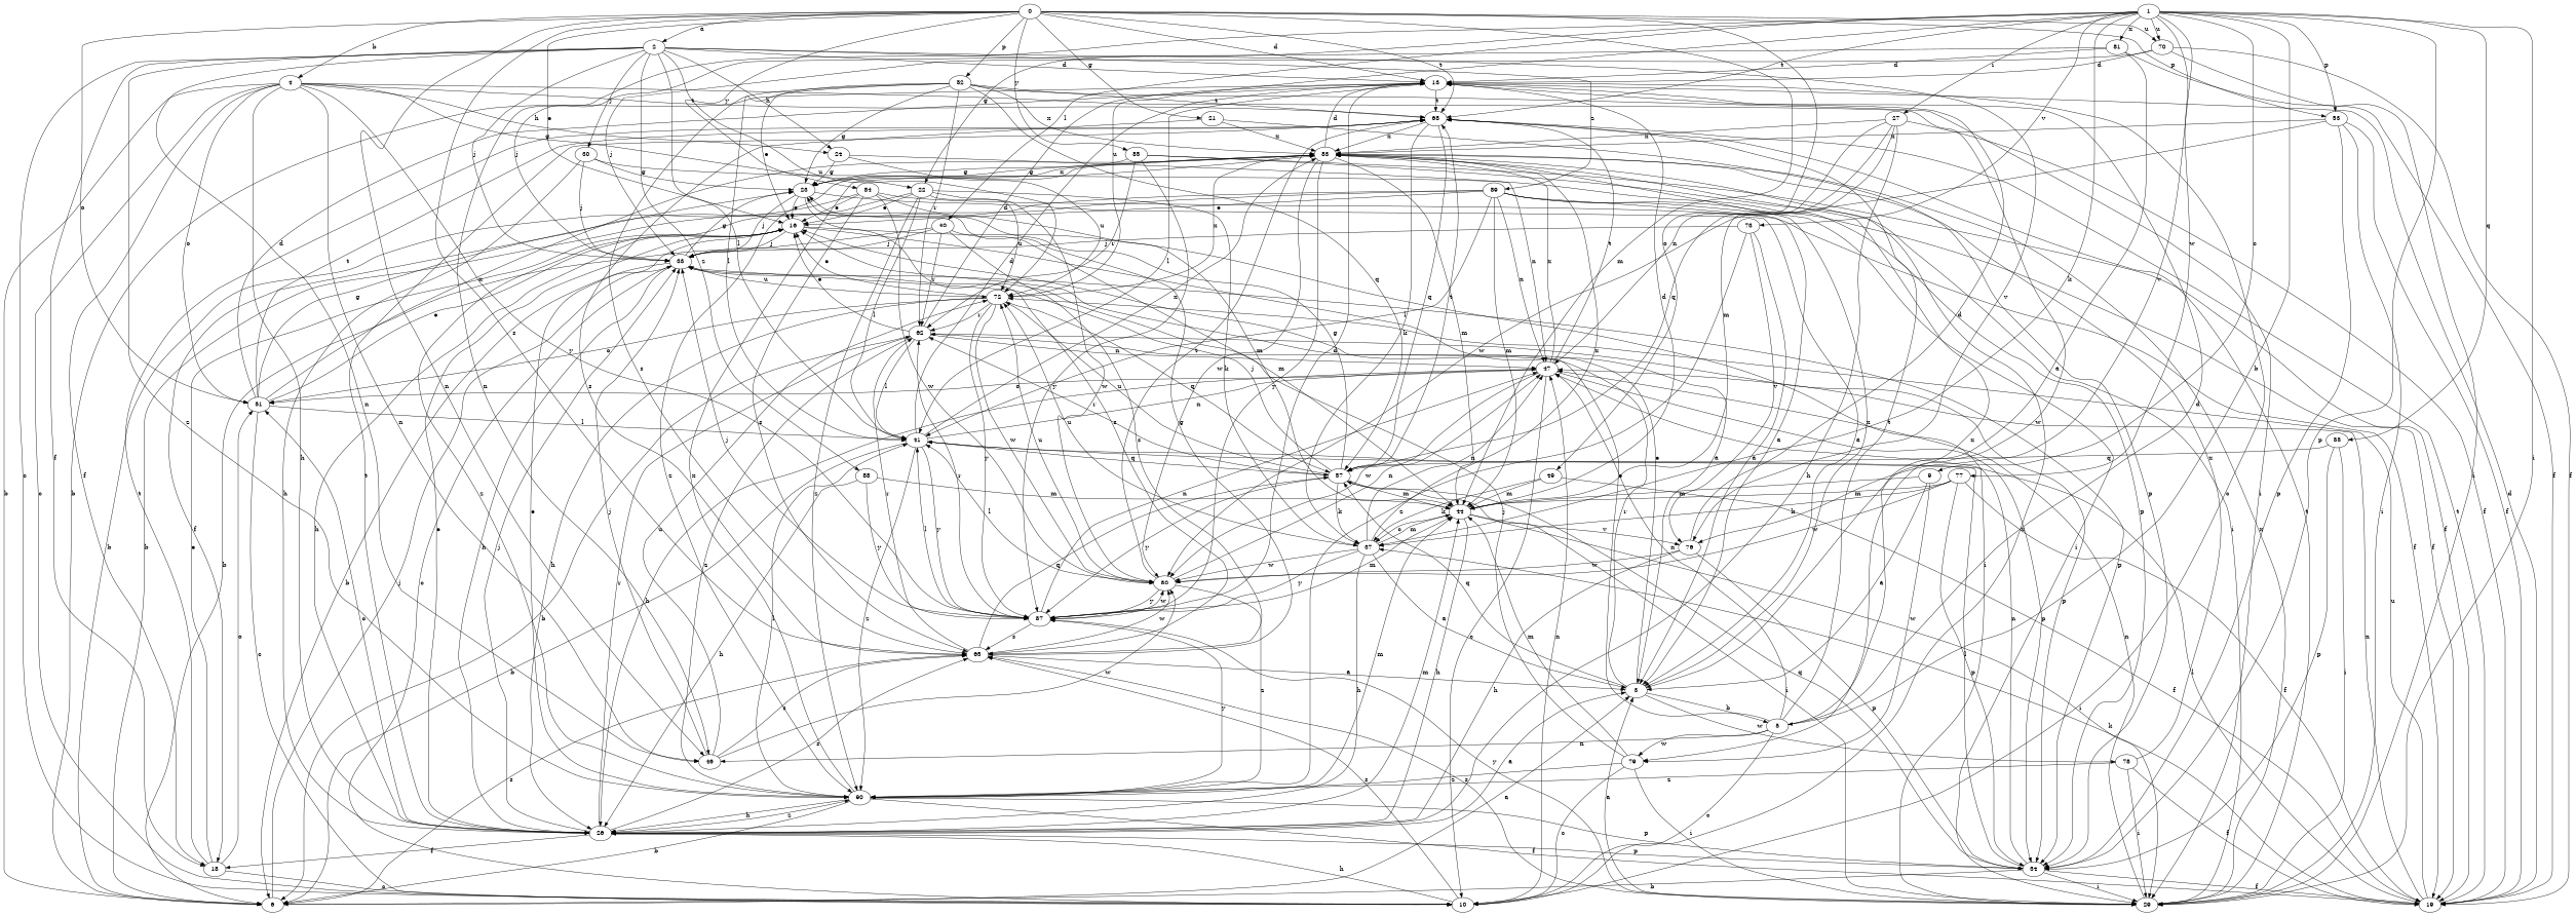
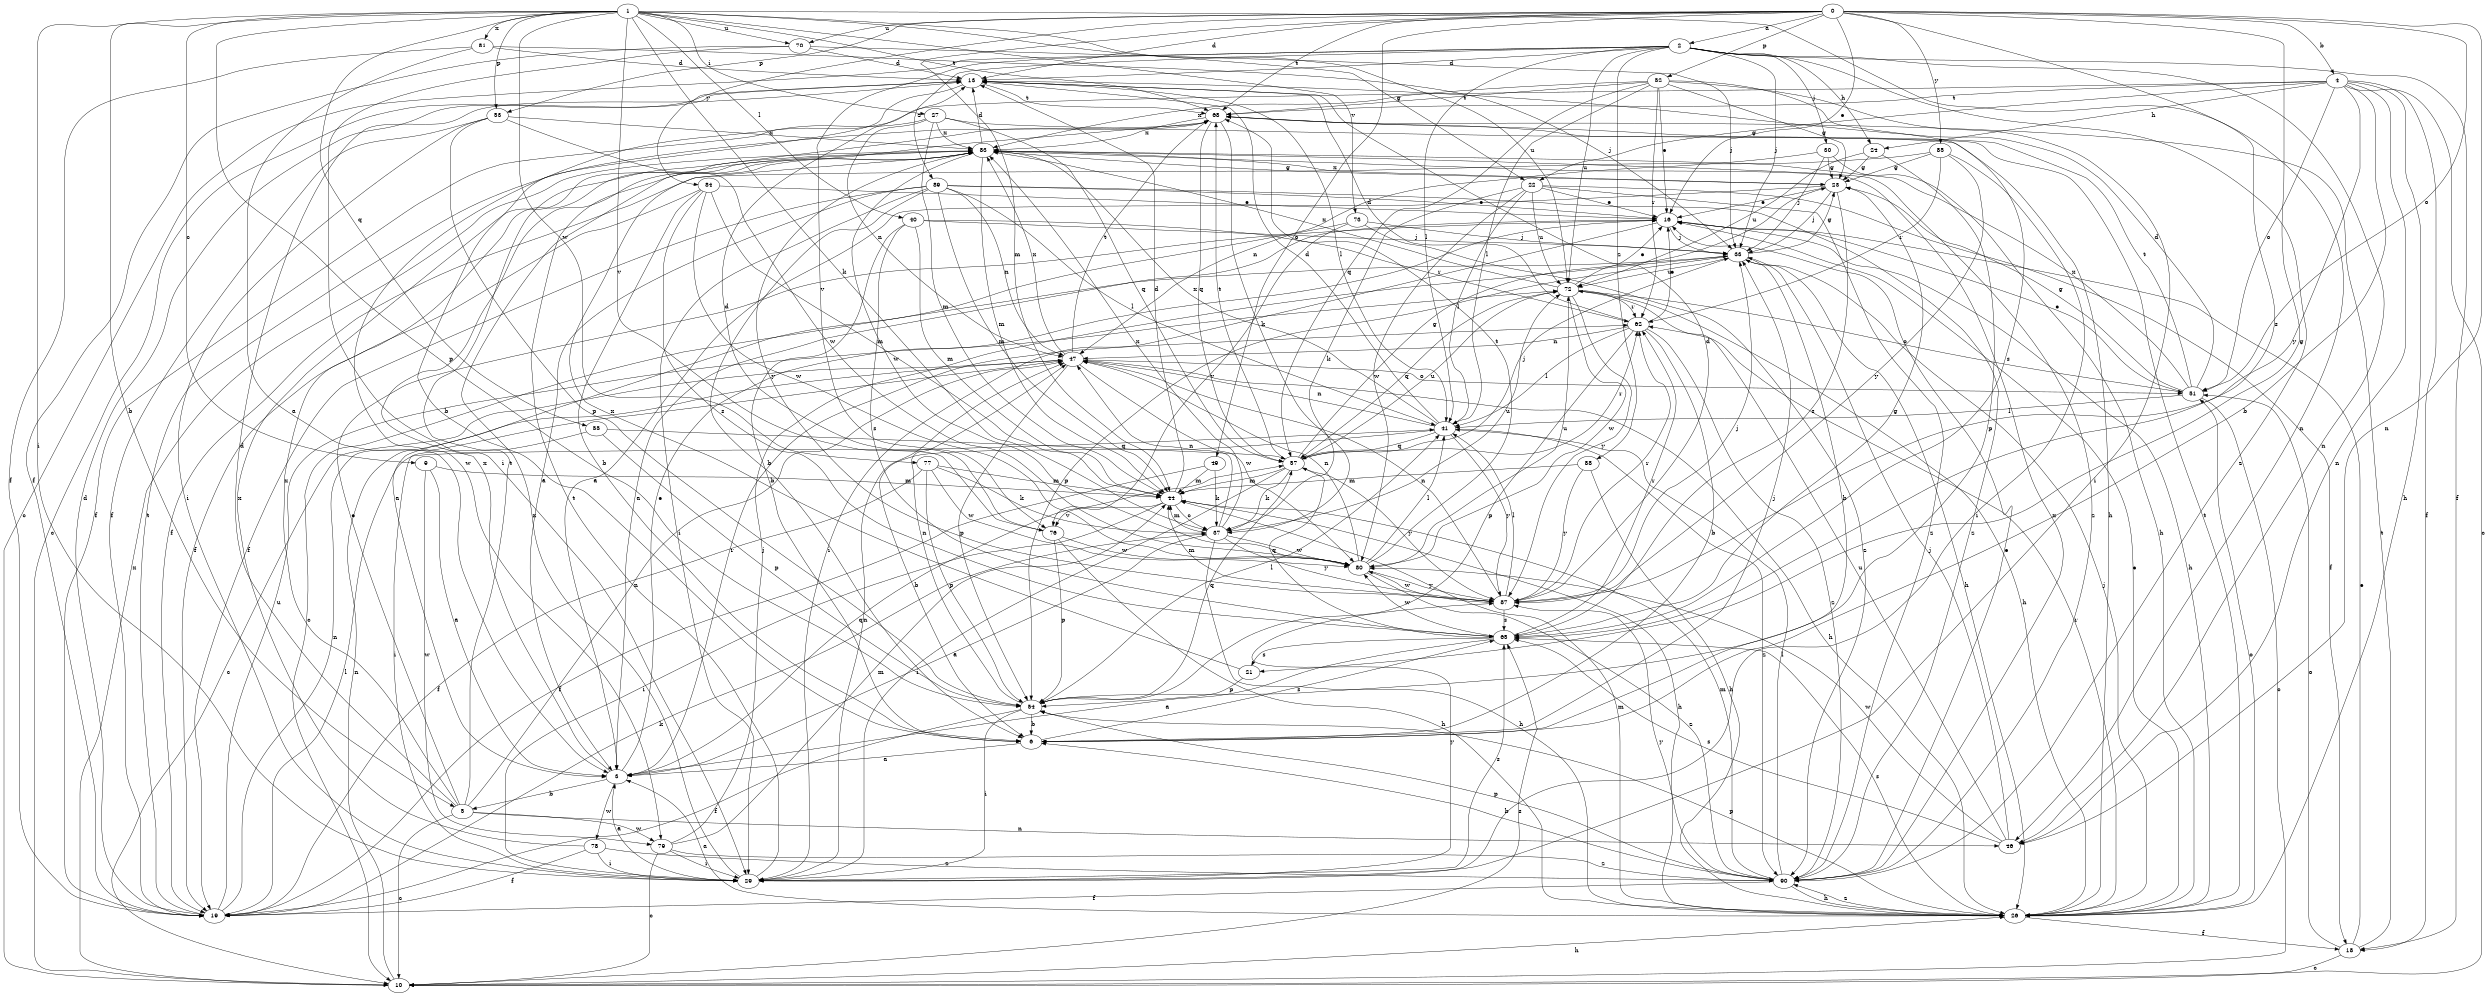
  strict digraph {
    0
    2
    4
    13
    16
    21
    44
    46
    49
    51
    52
    53
    65
    68
    70
    84
    85
    72
    76
    10
    18
    24
    30
    33
    41
    88
    89
    90
    22
    6
    26
    79
    87
    29
    3
    54
    83
    37
    80
    19
    23
    57
    62
    1
    5
    9
    27
    40
    55
    73
    77
    81
    47
    78
    0 -> 2 [label=a]
    0 -> 4 [label=b]
    0 -> 13 [label=d]
    0 -> 16 [label=e]
    0 -> 21 [label=g]
    0 -> 44 [label=m]
    0 -> 46 [label=n]
    0 -> 49 [label=o]
    0 -> 51 [label=o]
    0 -> 52 [label=p]
    0 -> 53 [label=p]
    0 -> 65 [label=s]
    0 -> 68 [label=t]
    0 -> 70 [label=u]
    0 -> 84 [label=y]
    0 -> 85 [label=y]
    2 -> 13 [label=d]
    2 -> 46 [label=n]
    2 -> 72 [label=u]
    2 -> 76 [label=v]
    2 -> 10 [label=c]
    2 -> 18 [label=f]
    2 -> 24 [label=h]
    2 -> 30 [label=j]
    2 -> 33 [label=j]
    2 -> 41 [label=l]
    2 -> 88 [label=z]
    2 -> 89 [label=z]
    2 -> 90 [label=z]
    4 -> 46 [label=n]
    4 -> 51 [label=o]
    4 -> 68 [label=t]
    4 -> 10 [label=c]
    4 -> 18 [label=f]
    4 -> 24 [label=h]
    4 -> 22 [label=g]
    4 -> 6 [label=b]
    4 -> 26 [label=h]
    4 -> 79 [label=w]
    4 -> 87 [label=y]
    13 -> 68 [label=t]
    13 -> 10 [label=c]
    13 -> 41 [label=l]
    13 -> 6 [label=b]
    16 -> 33 [label=j]
    16 -> 26 [label=h]
    16 -> 29 [label=i]
    16 -> 3 [label=a]
-   21 -> 65 [label=s]
+   65 -> 21 [label=s]
    21 -> 54 [label=p]
    21 -> 83 [label=x]
    44 -> 13 [label=d]
    44 -> 76 [label=v]
    44 -> 26 [label=h]
    44 -> 29 [label=i]
    44 -> 37 [label=c]
    46 -> 65 [label=s]
    46 -> 72 [label=u]
    46 -> 33 [label=j]
    46 -> 80 [label=w]
    49 -> 44 [label=m]
    49 -> 37 [label=k]
    49 -> 19 [label=f]
    51 -> 13 [label=d]
    51 -> 16 [label=e]
    51 -> 68 [label=t]
    51 -> 10 [label=c]
    51 -> 41 [label=l]
    51 -> 83 [label=x]
    51 -> 23 [label=g]
    52 -> 16 [label=e]
    52 -> 65 [label=s]
    52 -> 68 [label=t]
    52 -> 41 [label=l]
    52 -> 29 [label=i]
    52 -> 83 [label=x]
    52 -> 23 [label=g]
    52 -> 57 [label=q]
    52 -> 62 [label=r]
    53 -> 29 [label=i]
    53 -> 54 [label=p]
    53 -> 83 [label=x]
    53 -> 80 [label=w]
    53 -> 19 [label=f]
    65 -> 3 [label=a]
    65 -> 80 [label=w]
    65 -> 23 [label=g]
    65 -> 57 [label=q]
    65 -> 62 [label=r]
    68 -> 83 [label=x]
    68 -> 37 [label=k]
    68 -> 57 [label=q]
    70 -> 13 [label=d]
    70 -> 33 [label=j]
    70 -> 29 [label=i]
    70 -> 19 [label=f]
    84 -> 16 [label=e]
    84 -> 44 [label=m]
    84 -> 65 [label=s]
    84 -> 6 [label=b]
    84 -> 80 [label=w]
    84 -> 19 [label=f]
    85 -> 87 [label=y]
    85 -> 29 [label=i]
    85 -> 19 [label=f]
    85 -> 23 [label=g]
    85 -> 62 [label=r]
    72 -> 16 [label=e]
    72 -> 51 [label=o]
    72 -> 26 [label=h]
    72 -> 87 [label=y]
    72 -> 83 [label=x]
    72 -> 80 [label=w]
    72 -> 57 [label=q]
    72 -> 62 [label=r]
    76 -> 13 [label=d]
    76 -> 26 [label=h]
    76 -> 54 [label=p]
    76 -> 80 [label=w]
    10 -> 65 [label=s]
    10 -> 26 [label=h]
    10 -> 83 [label=x]
    10 -> 47 [label=n]
    18 -> 16 [label=e]
    18 -> 51 [label=o]
    18 -> 68 [label=t]
    18 -> 10 [label=c]
    24 -> 72 [label=u]
    24 -> 54 [label=p]
    24 -> 23 [label=g]
    30 -> 33 [label=j]
    30 -> 26 [label=h]
    30 -> 23 [label=g]
    30 -> 47 [label=n]
    33 -> 72 [label=u]
    33 -> 10 [label=c]
    33 -> 6 [label=b]
    33 -> 26 [label=h]
    33 -> 54 [label=p]
    33 -> 23 [label=g]
    41 -> 13 [label=d]
    41 -> 90 [label=z]
    41 -> 6 [label=b]
    41 -> 87 [label=y]
    41 -> 83 [label=x]
    41 -> 57 [label=q]
    41 -> 47 [label=n]
    88 -> 44 [label=m]
    88 -> 26 [label=h]
    88 -> 87 [label=y]
    89 -> 16 [label=e]
    89 -> 44 [label=m]
    89 -> 41 [label=l]
    89 -> 90 [label=z]
    89 -> 6 [label=b]
    89 -> 29 [label=i]
    89 -> 3 [label=a]
    89 -> 19 [label=f]
    89 -> 47 [label=n]
    90 -> 16 [label=e]
    90 -> 44 [label=m]
    90 -> 41 [label=l]
    90 -> 6 [label=b]
    90 -> 26 [label=h]
    90 -> 87 [label=y]
    90 -> 54 [label=p]
    90 -> 83 [label=x]
    90 -> 19 [label=f]
    22 -> 16 [label=e]
    22 -> 72 [label=u]
    22 -> 18 [label=f]
    22 -> 41 [label=l]
    22 -> 90 [label=z]
    22 -> 37 [label=k]
    22 -> 80 [label=w]
    6 -> 65 [label=s]
    6 -> 33 [label=j]
    6 -> 3 [label=a]
    26 -> 16 [label=e]
    26 -> 44 [label=m]
    26 -> 51 [label=o]
    26 -> 65 [label=s]
    26 -> 68 [label=t]
    26 -> 18 [label=f]
    26 -> 33 [label=j]
    26 -> 90 [label=z]
    26 -> 3 [label=a]
    26 -> 54 [label=p]
    26 -> 62 [label=r]
    79 -> 44 [label=m]
    79 -> 10 [label=c]
    79 -> 33 [label=j]
    79 -> 90 [label=z]
    79 -> 29 [label=i]
    87 -> 13 [label=d]
    87 -> 44 [label=m]
    87 -> 65 [label=s]
    87 -> 33 [label=j]
    87 -> 41 [label=l]
    87 -> 80 [label=w]
    87 -> 62 [label=r]
    87 -> 47 [label=n]
    29 -> 65 [label=s]
    29 -> 68 [label=t]
    29 -> 87 [label=y]
    29 -> 3 [label=a]
    29 -> 83 [label=x]
    29 -> 47 [label=n]
    3 -> 16 [label=e]
    3 -> 83 [label=x]
    3 -> 57 [label=q]
    3 -> 62 [label=r]
    3 -> 5 [label=b]
    3 -> 78 [label=w]
    54 -> 41 [label=l]
    54 -> 6 [label=b]
    54 -> 29 [label=i]
    54 -> 19 [label=f]
    54 -> 57 [label=q]
    54 -> 47 [label=n]
    83 -> 13 [label=d]
    83 -> 44 [label=m]
    83 -> 90 [label=z]
    83 -> 87 [label=y]
    83 -> 80 [label=w]
    83 -> 23 [label=g]
    37 -> 44 [label=m]
    37 -> 72 [label=u]
    37 -> 26 [label=h]
    37 -> 87 [label=y]
    37 -> 3 [label=a]
    37 -> 83 [label=x]
    37 -> 80 [label=w]
    37 -> 47 [label=n]
    80 -> 68 [label=t]
    80 -> 72 [label=u]
    80 -> 41 [label=l]
    80 -> 90 [label=z]
    80 -> 87 [label=y]
    80 -> 47 [label=n]
    19 -> 13 [label=d]
    19 -> 68 [label=t]
    19 -> 72 [label=u]
    19 -> 41 [label=l]
    19 -> 37 [label=k]
    19 -> 47 [label=n]
    23 -> 16 [label=e]
    23 -> 65 [label=s]
    23 -> 33 [label=j]
    23 -> 3 [label=a]
    23 -> 83 [label=x]
    57 -> 44 [label=m]
    57 -> 68 [label=t]
    57 -> 72 [label=u]
    57 -> 33 [label=j]
    57 -> 87 [label=y]
    57 -> 29 [label=i]
    57 -> 37 [label=k]
    57 -> 23 [label=g]
    57 -> 62 [label=r]
    62 -> 13 [label=d]
    62 -> 16 [label=e]
    62 -> 41 [label=l]
    62 -> 90 [label=z]
    62 -> 6 [label=b]
    62 -> 54 [label=p]
    62 -> 47 [label=n]
    1 -> 46 [label=n]
    1 -> 53 [label=p]
    1 -> 68 [label=t]
    1 -> 70 [label=u]
    1 -> 72 [label=u]
    1 -> 76 [label=v]
    1 -> 22 [label=g]
    1 -> 29 [label=i]
    1 -> 54 [label=p]
    1 -> 37 [label=k]
    1 -> 5 [label=b]
    1 -> 9 [label=c]
    1 -> 27 [label=i]
    1 -> 40 [label=l]
    1 -> 55 [label=q]
    1 -> 73 [label=v]
    1 -> 77 [label=w]
    1 -> 81 [label=x]
    5 -> 13 [label=d]
    5 -> 16 [label=e]
    5 -> 46 [label=n]
    5 -> 68 [label=t]
    5 -> 10 [label=c]
    5 -> 79 [label=w]
    5 -> 83 [label=x]
    5 -> 47 [label=n]
    9 -> 44 [label=m]
    9 -> 79 [label=w]
    9 -> 3 [label=a]
    27 -> 44 [label=m]
    27 -> 26 [label=h]
    27 -> 83 [label=x]
    27 -> 19 [label=f]
    27 -> 57 [label=q]
    27 -> 47 [label=n]
    40 -> 44 [label=m]
    40 -> 65 [label=s]
    40 -> 33 [label=j]
    40 -> 6 [label=b]
    40 -> 62 [label=r]
    55 -> 29 [label=i]
    55 -> 54 [label=p]
    55 -> 57 [label=q]
    73 -> 76 [label=v]
    73 -> 33 [label=j]
    73 -> 90 [label=z]
    73 -> 3 [label=a]
    77 -> 44 [label=m]
    77 -> 54 [label=p]
    77 -> 37 [label=k]
    77 -> 80 [label=w]
    77 -> 19 [label=f]
    81 -> 13 [label=d]
    81 -> 33 [label=j]
    81 -> 3 [label=a]
    81 -> 19 [label=f]
    47 -> 51 [label=o]
    47 -> 68 [label=t]
    47 -> 10 [label=c]
    47 -> 26 [label=h]
    47 -> 54 [label=p]
    47 -> 83 [label=x]
    47 -> 80 [label=w]
    78 -> 90 [label=z]
    78 -> 29 [label=i]
    78 -> 83 [label=x]
    78 -> 19 [label=f]
  }
